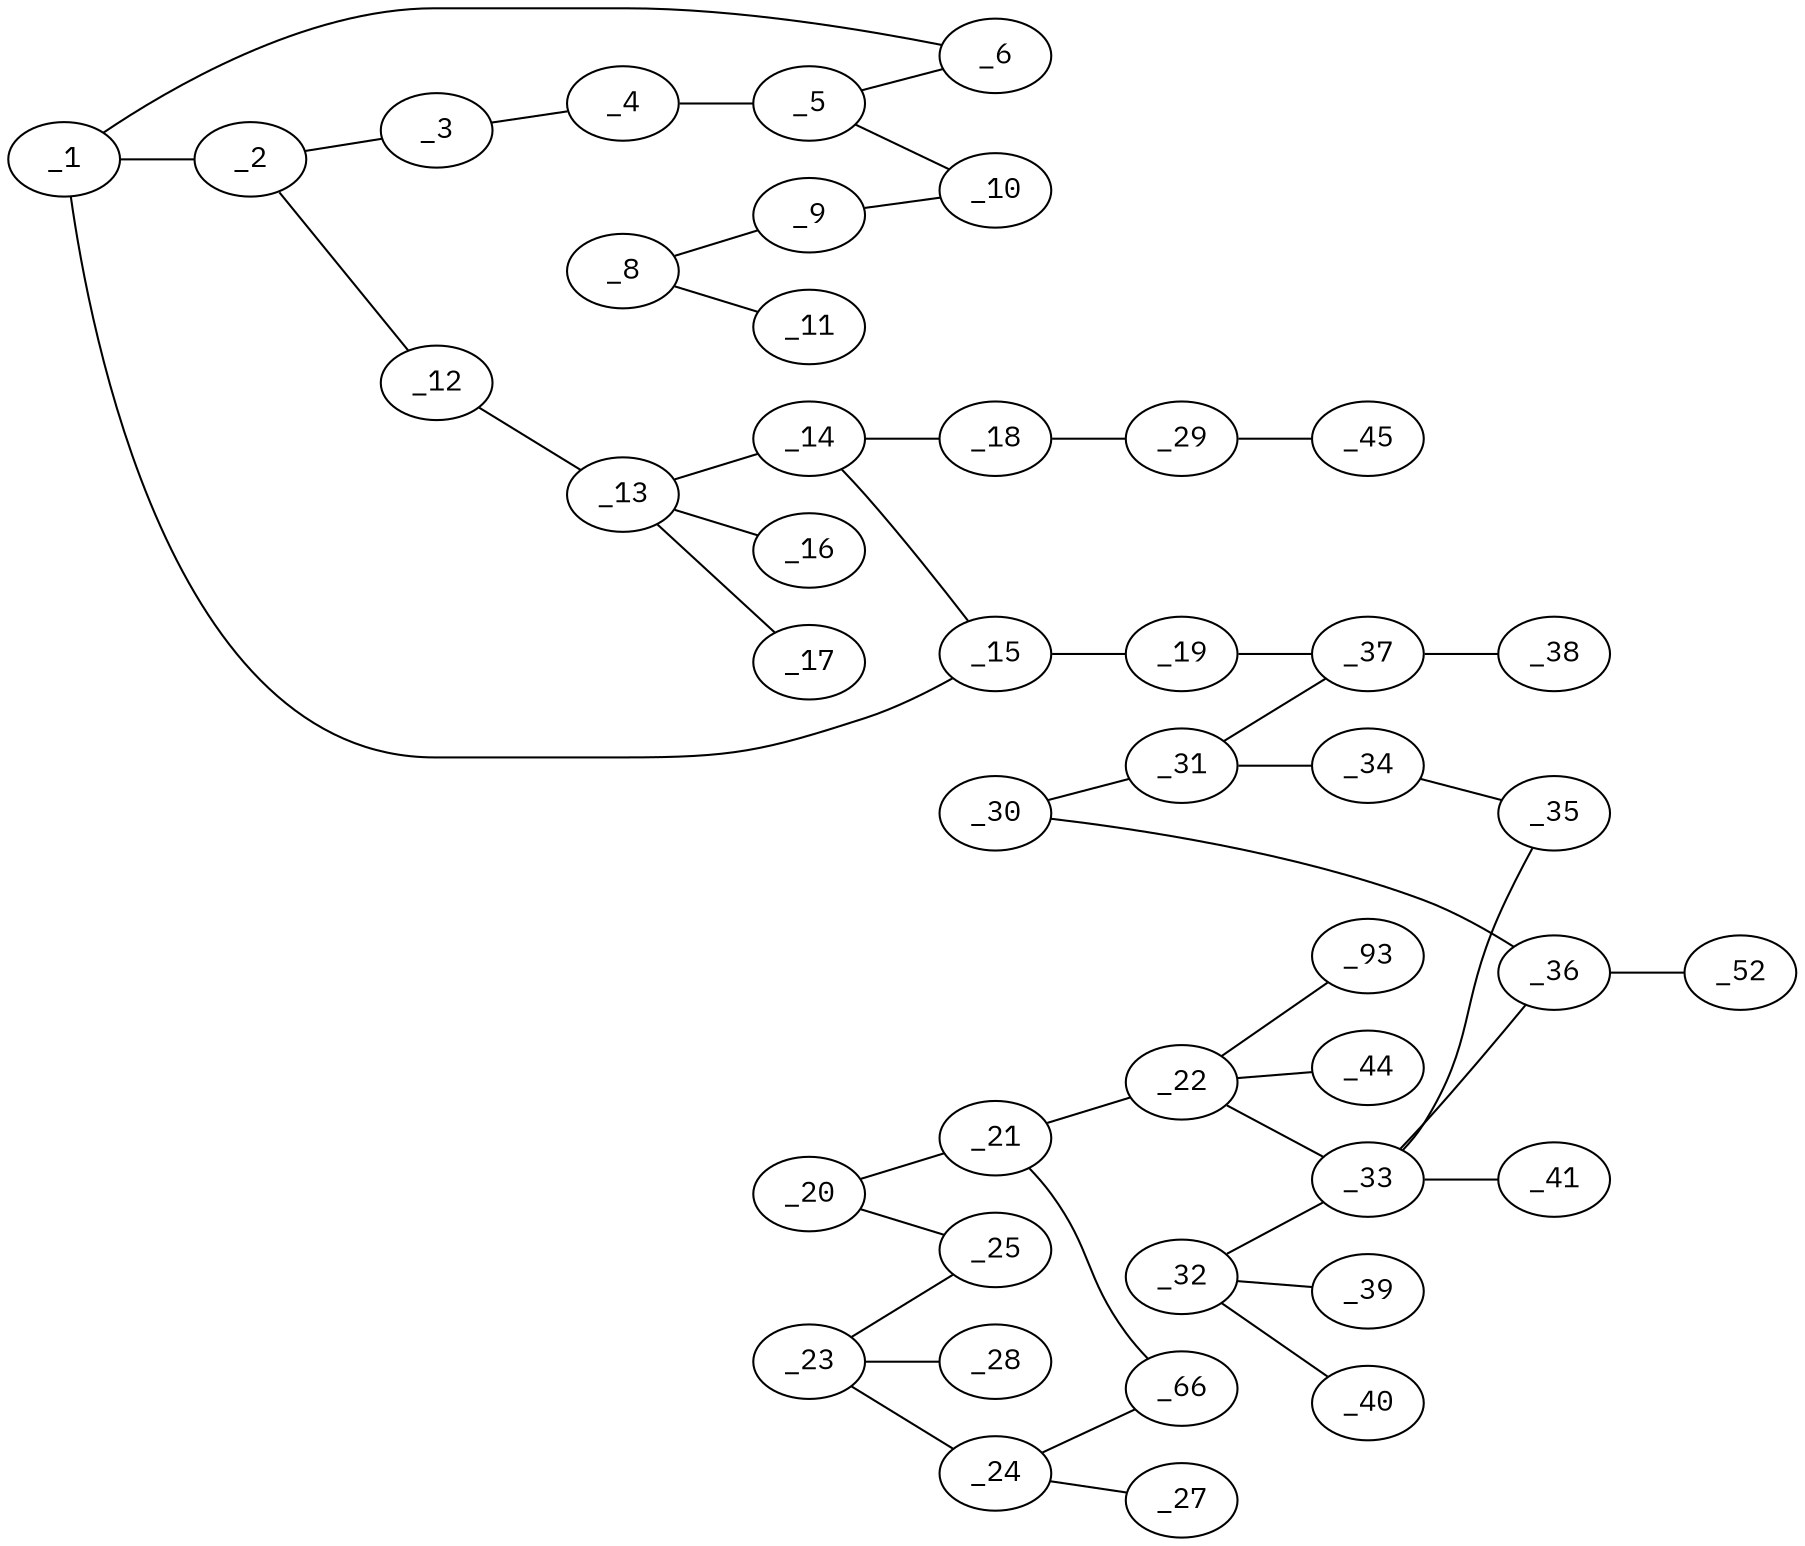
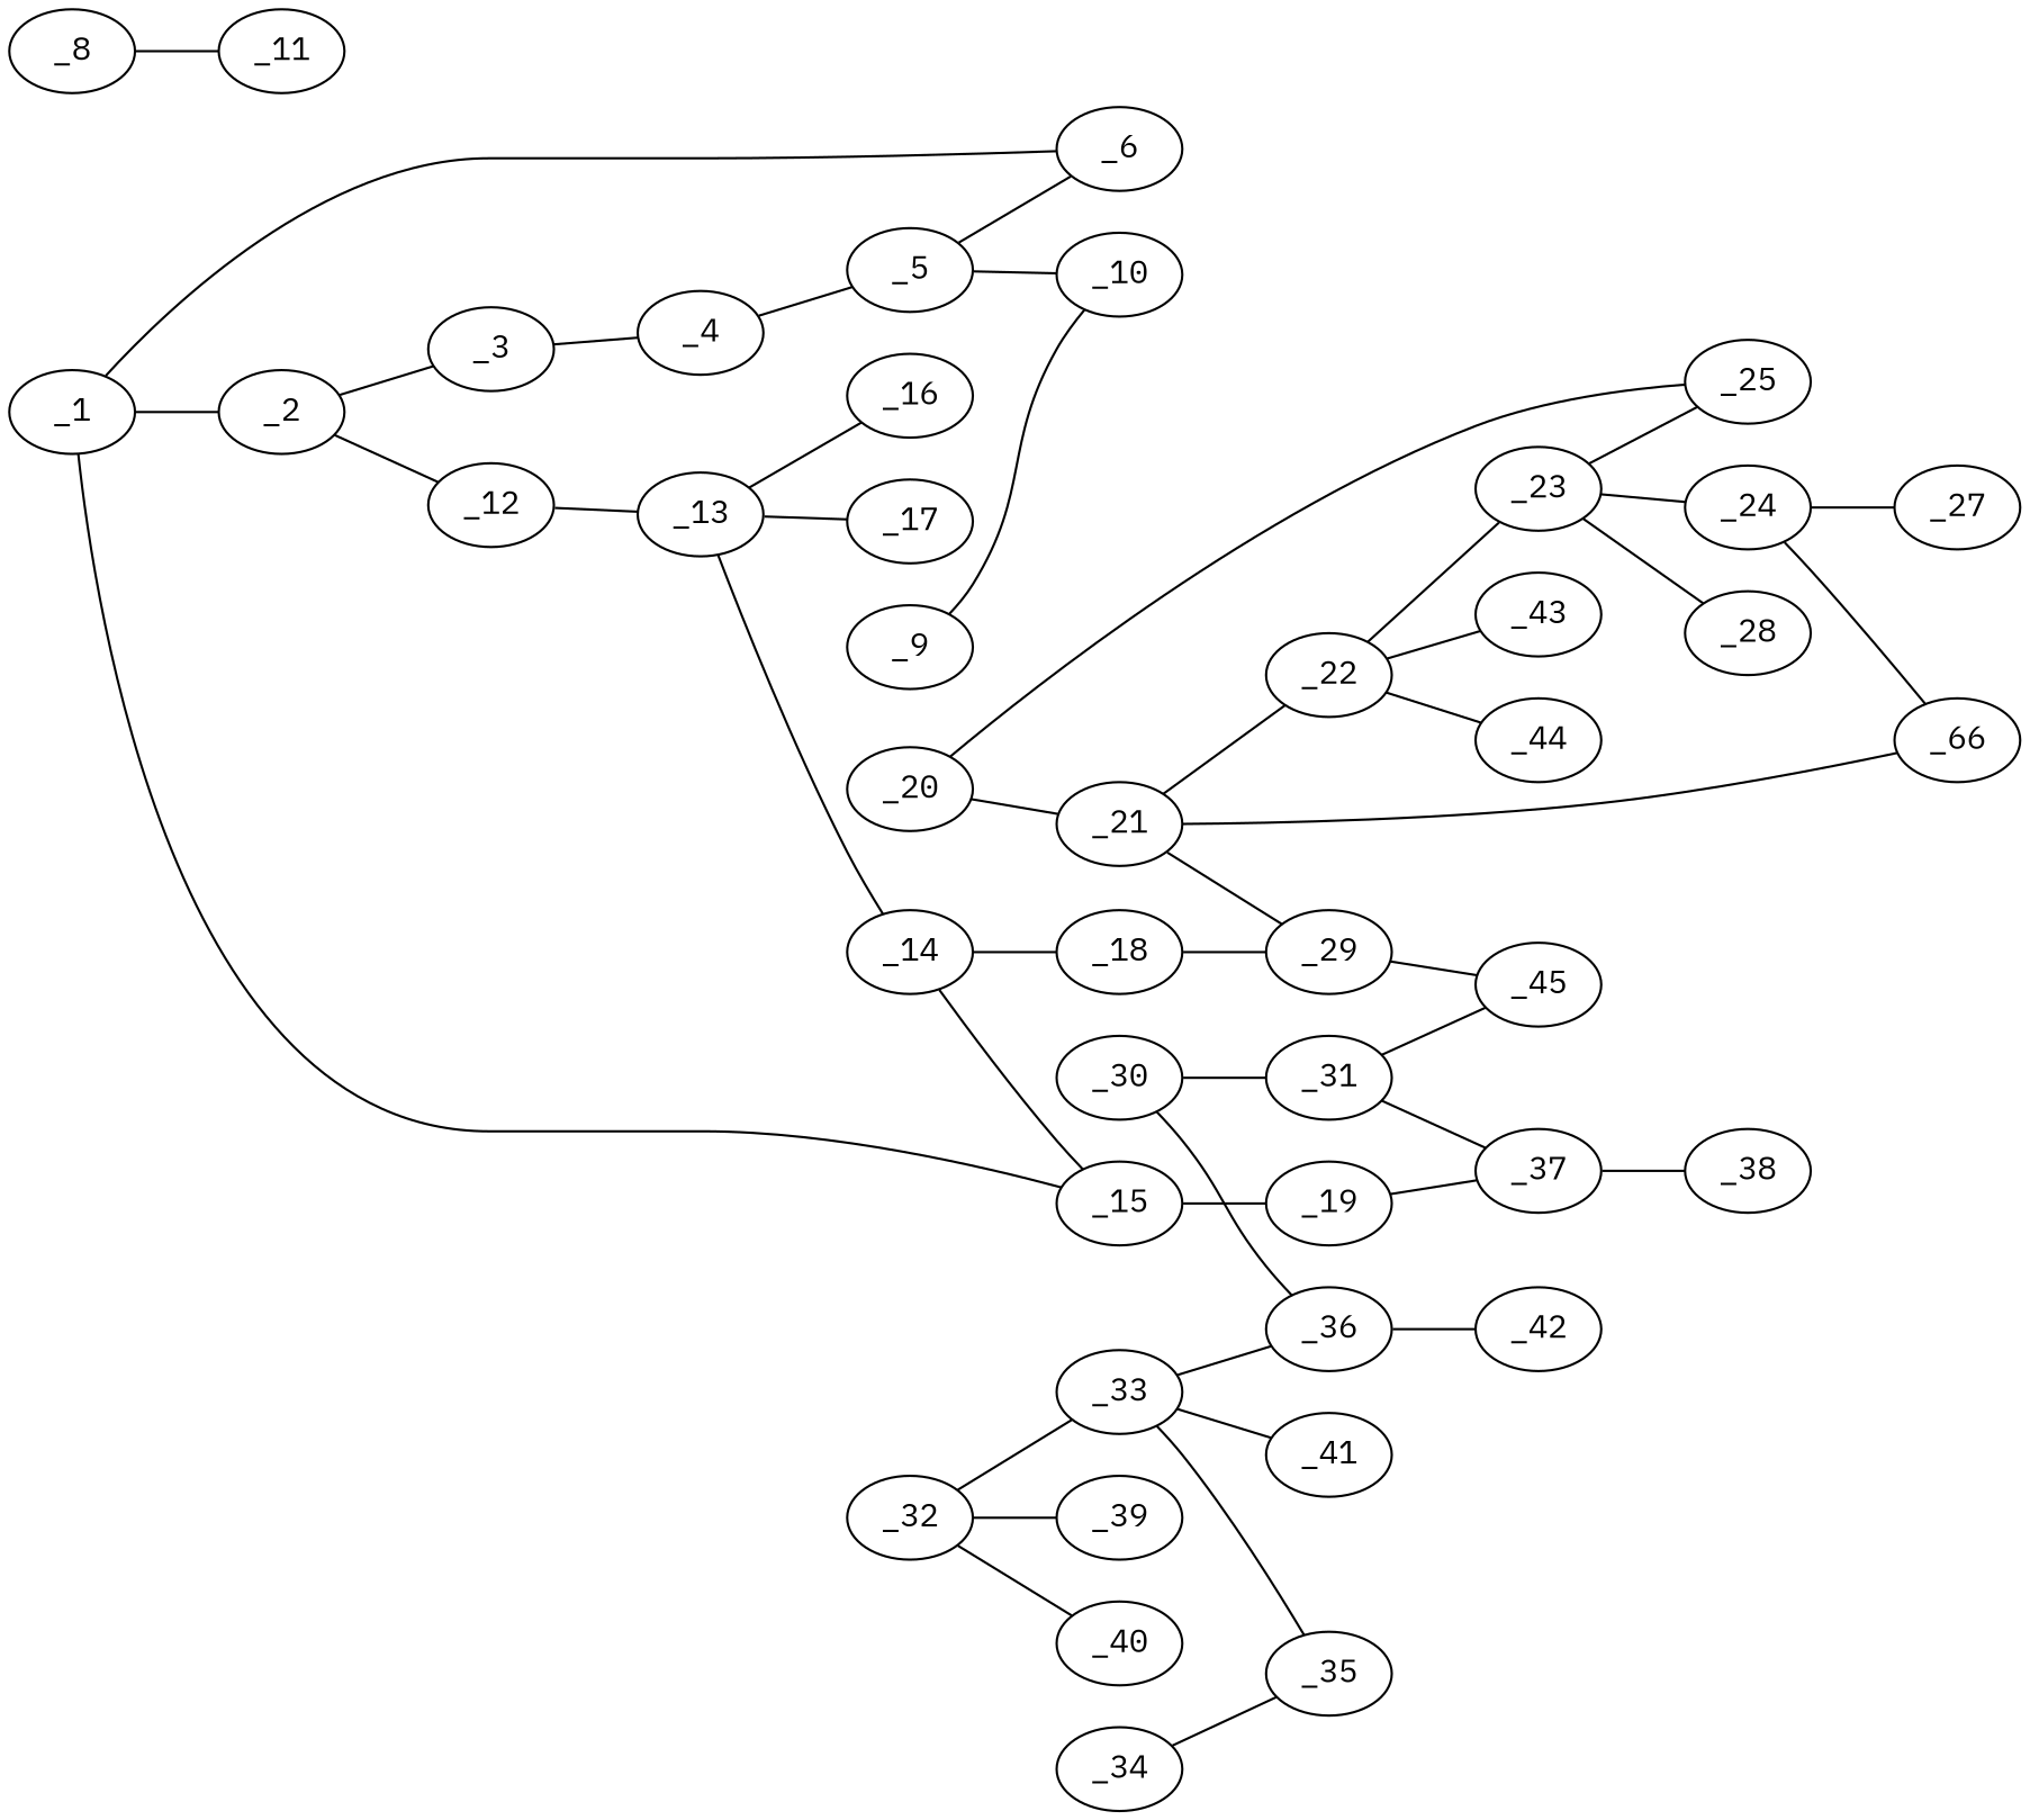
  graph {
    fontname="IBM Plex Mono"
    rankdir=LR
    node [charge=0 chem=1 fontname="IBM Plex Mono" symbol="C  " x=6.8534 y=-0.41]
    edge [fontname="IBM Plex Mono" valence=1]
    _1 [x=8.5854]
    _2 [x=8.5854 y=-1.41]
    _6 [x=9.4514 y=0.09]
    _15 [x=7.7194 y=0.09]
    _3 [x=9.4514 y=-1.91]
    _12 [chem=2 symbol="O  " x=7.7194 y=-1.91]
    _19 [chem=2 symbol="O  " x=7.7194 y=1.09]
    _4 [x=10.3175 y=-1.41]
    _13 [y=-1.41]
    _37 [y=1.59]
    _5 [x=10.3175]
    _14
    _16 [x=6.3534 y=-2.276]
    _17 [x=5.8534 y=-1.41]
    _10 [x=11.1835 y=0.09]
    _8 [x=10.3175 y=1.59]
    _9 [x=11.1835 y=1.09]
    _11 [chem=2 symbol="O  " x=10.3175 y=2.59]
    _18 [chem=2 symbol="O  " x=5.9873 y=0.09]
    _29 [x=5.1213]
    _45 [chem=2 symbol="O  " x=4.3541 y=0.2314]
    _38 [chem=2 symbol="O  " x=6.0862 y=0.9486]
    _20 [x=7.0872 y=-2.3312]
    _21 [x=5.1213 y=-2.59]
    _25 [x=7.0873 y=-3.3312]
    _22 [x=4.1555 y=-4.3485]
    n27 [chem=2 label=_66 symbol="O  " x=3.7071 y=-1.1758]
    _23 [x=5.1213 y=-3.59]
-   _43 [x=3.9991 y=-5.3362 label=_93]
+   _43 [x=3.9991 y=-5.3362]
    _44 [x=3.1678 y=-4.5049]
    _24 [x=3 y=-1.8829]
    _28 [x=5.1213 y=-4.59]
    _27 [chem=2 symbol="O  " x=2 y=-1.8829]
    _30 [chem=2 symbol="O  " x=5.4391 y=1.1758]
    _31 [y=2.59]
    _36 [x=4.732 y=1.8829]
    _34 [x=8.8193 y=2.3312]
-   _42 [chem=2 symbol="O  " x=3.732 y=1.8829 label=_52]
+   _42 [chem=2 symbol="O  " x=3.732 y=1.8829]
    _32 [x=5.8875 y=4.3485]
    _33 [y=3.59]
    _39 [x=5.7311 y=5.3362]
    _40 [x=4.8998 y=4.5049]
    _35 [x=8.8193 y=3.3312]
    _41 [x=6.8533 y=4.59]
    _1 -- _2
    _1 -- _6 [valence=2]
    _1 -- _15
    _2 -- _3 [valence=2]
    _2 -- _12
    _15 -- _19
    _3 -- _4
    _12 -- _13
    _19 -- _37
    _4 -- _5 [valence=2]
    _13 -- _14
    _13 -- _16
    _13 -- _17
    _37 -- _38 [valence=2]
    _5 -- _6
    _5 -- _10
    _14 -- _15
    _14 -- _18
-   _8 -- _9
    _8 -- _11 [valence=2]
    _9 -- _10 [valence=2]
    _18 -- _29
    _29 -- _45 [valence=2]
    _20 -- _21
    _20 -- _25
+   _21 -- _29
    _21 -- _22
    _21 -- n27
-   _22 -- _33
+   _22 -- _23
    _22 -- _43
    _22 -- _44
    _23 -- _25
    _23 -- _24
    _23 -- _28
    _24 -- n27
    _24 -- _27 [valence=2]
    _30 -- _31
    _30 -- _36
    _31 -- _37
-   _31 -- _34
+   _31 -- _45
    _36 -- _42 [valence=2]
    _34 -- _35
    _32 -- _33
    _32 -- _39
    _32 -- _40
    _33 -- _36
    _33 -- _35
    _33 -- _41
  }
